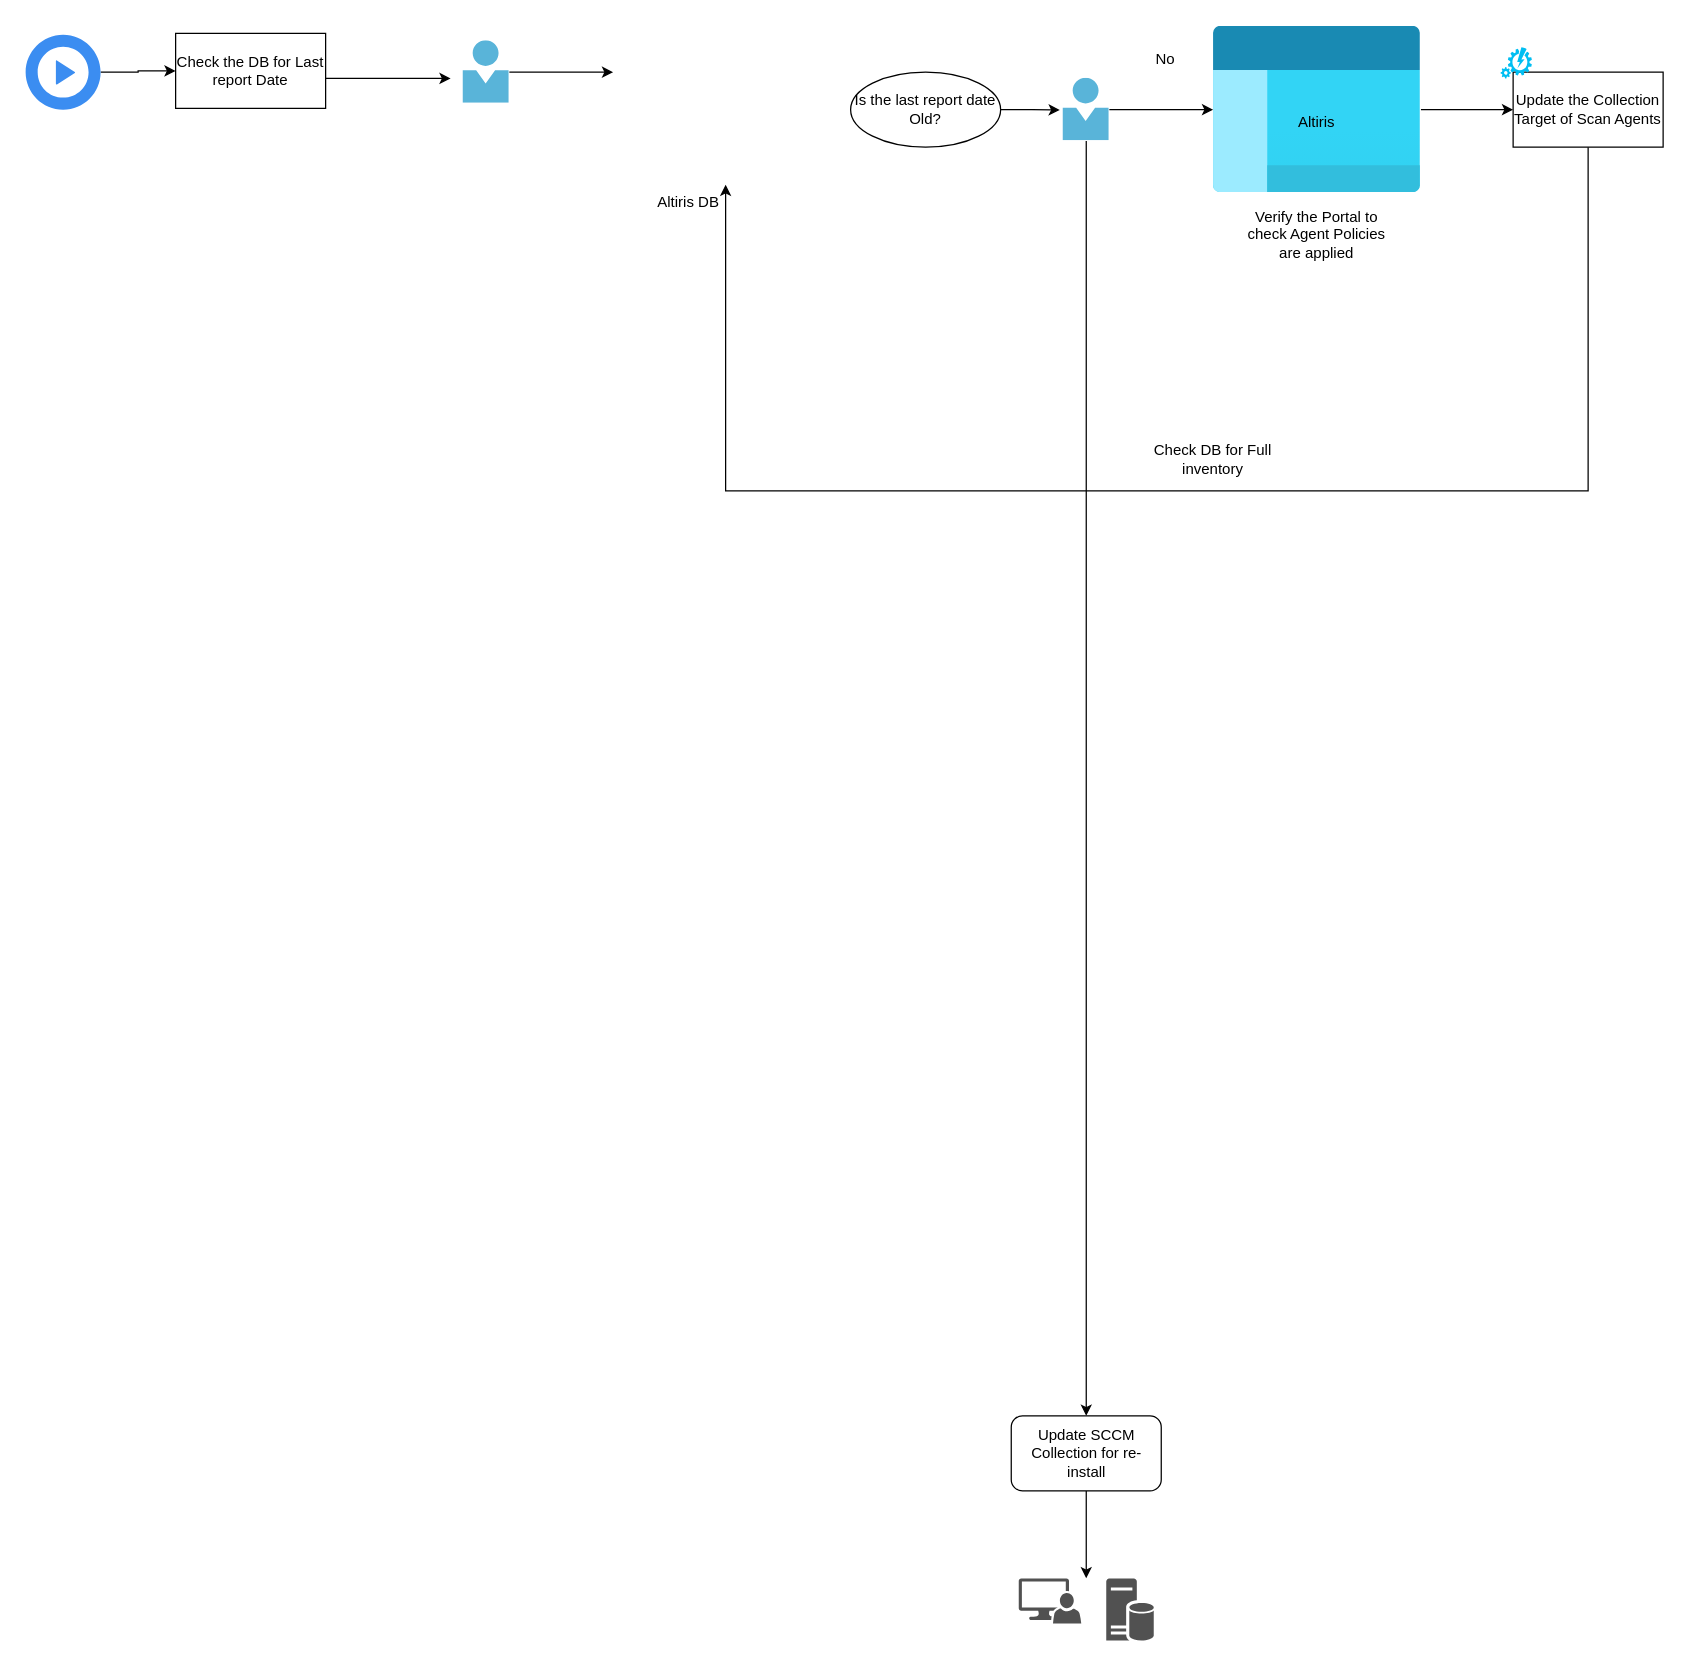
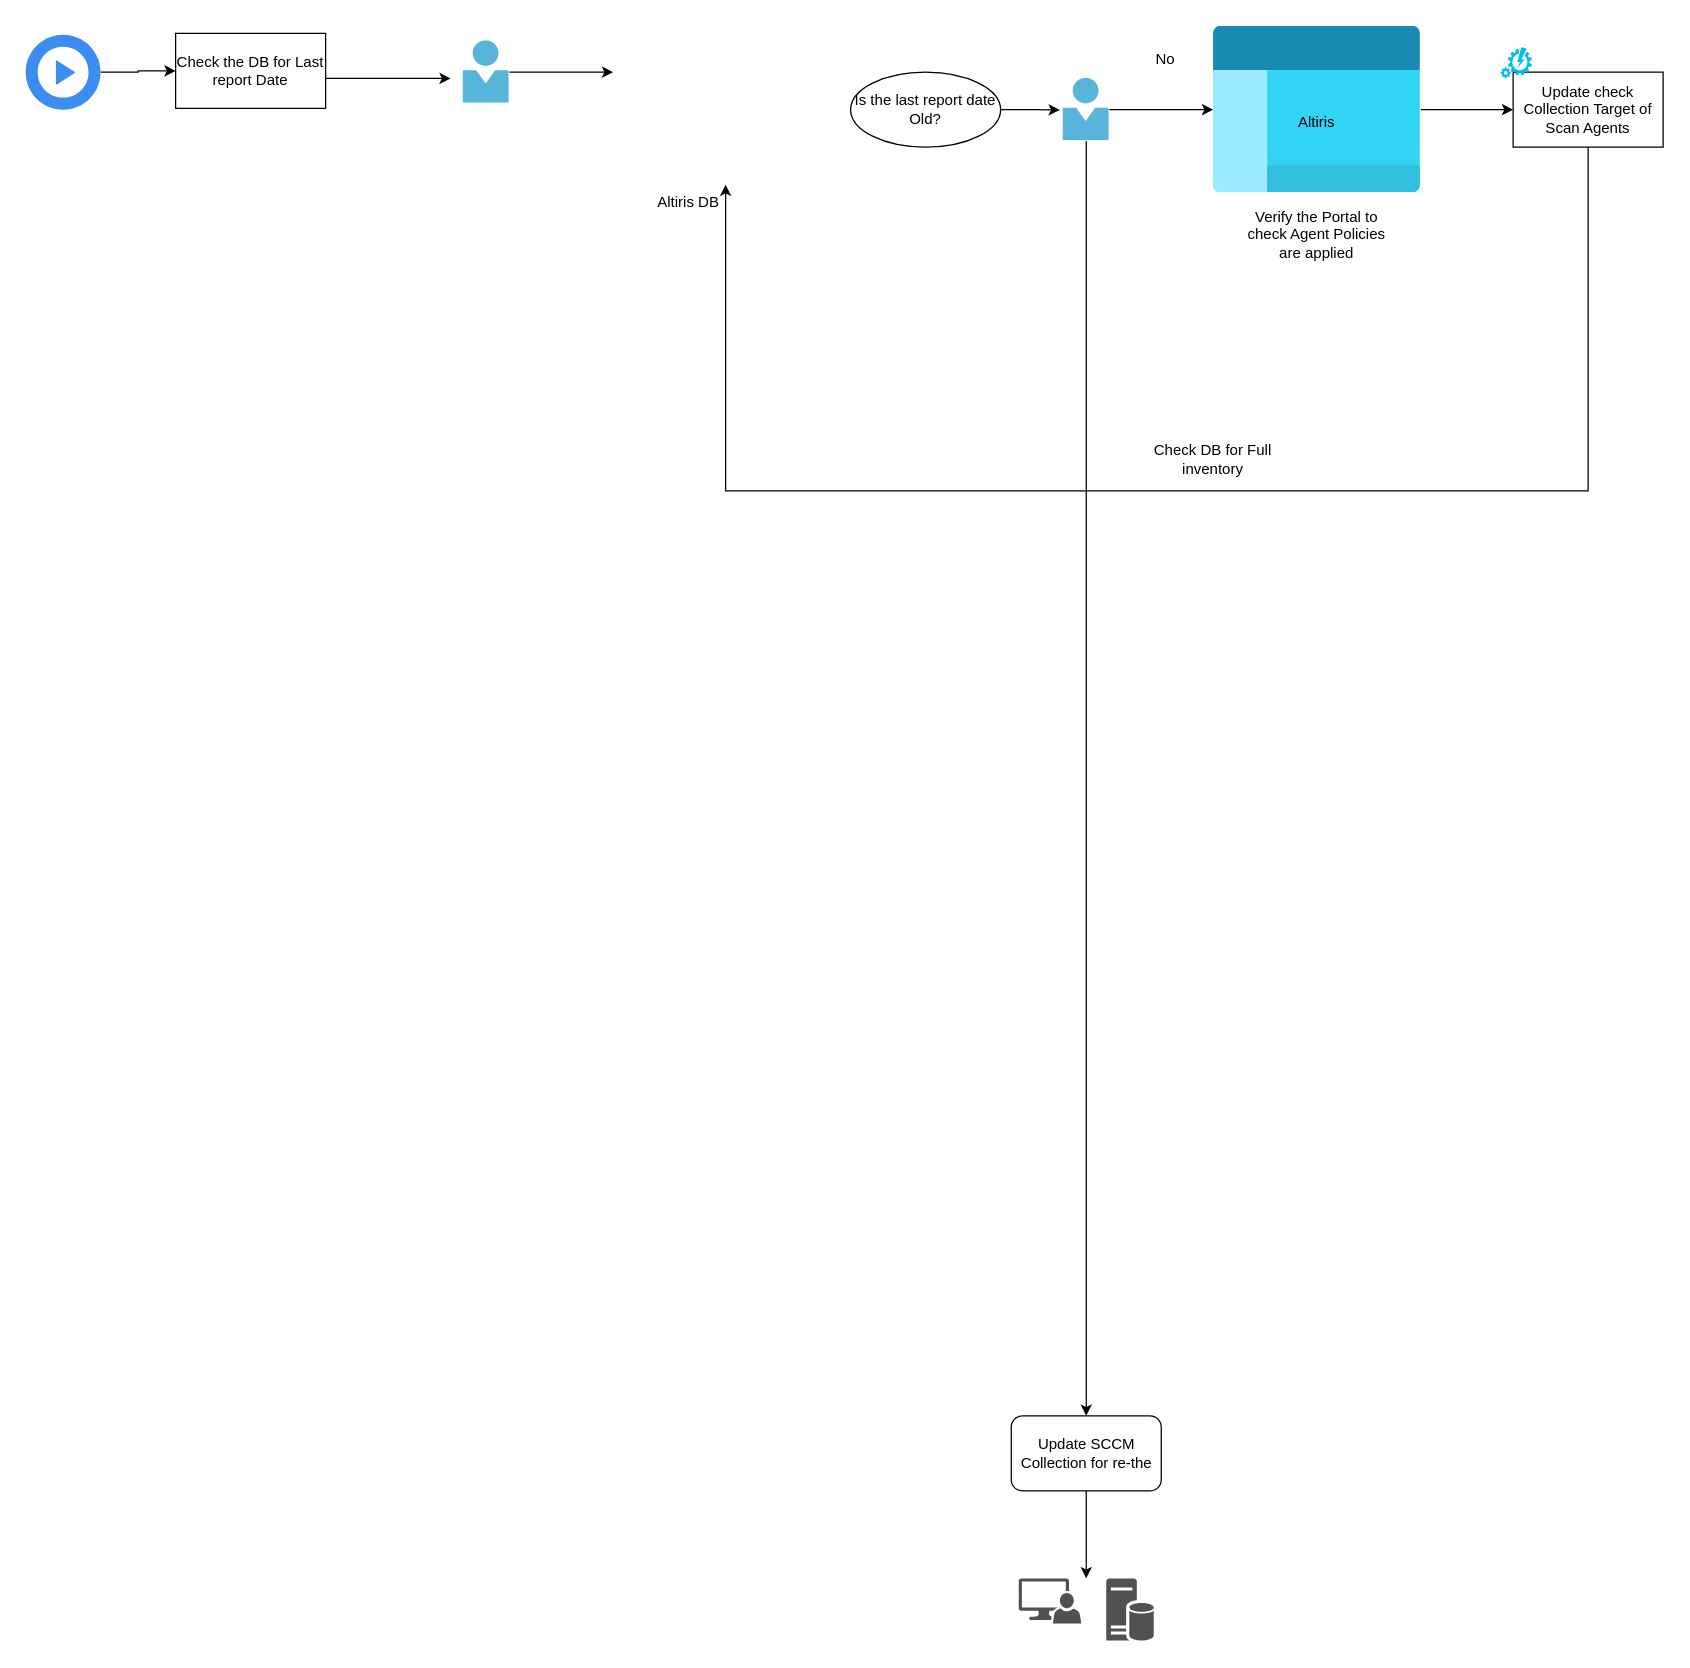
  <mxCell id="0" />
  <mxCell id="1" parent="0" />
  <mxCell id="2" style="edgeStyle=orthogonalEdgeStyle;rounded=0;orthogonalLoop=1;jettySize=auto;html=1;entryX=0;entryY=0.5;entryDx=0;entryDy=0;" edge="1" parent="1" source="3" target="6"><mxGeometry relative="1" as="geometry" /></mxCell>
  <mxCell id="3" value="" style="sketch=0;html=1;aspect=fixed;strokeColor=none;shadow=0;align=center;verticalAlign=top;fillColor=#3B8DF1;shape=mxgraph.gcp2.play_start" vertex="1" parent="1"><mxGeometry x="20" y="27" width="60" height="60" as="geometry" /></mxCell>
  <mxCell id="4" value="Altiris DB" style="shape=image;html=1;verticalAlign=top;verticalLabelPosition=bottom;labelBackgroundColor=#ffffff;imageAspect=0;aspect=fixed;image=https://cdn0.iconfinder.com/data/icons/octicons/1024/repo-128.png" vertex="1" parent="1"><mxGeometry x="490" y="27" width="120" height="120" as="geometry" /></mxCell>
  <mxCell id="5" style="edgeStyle=orthogonalEdgeStyle;rounded=0;orthogonalLoop=1;jettySize=auto;html=1;" edge="1" parent="1" source="6"><mxGeometry relative="1" as="geometry"><mxPoint x="360" y="62" as="targetPoint" /><Array as="points"><mxPoint x="290" y="62" /><mxPoint x="290" y="62" /></Array></mxGeometry></mxCell>
  <mxCell id="6" value="Check the DB for Last report Date" style="rounded=0;whiteSpace=wrap;html=1;" vertex="1" parent="1"><mxGeometry x="140" y="26" width="120" height="60" as="geometry" /></mxCell>
  <mxCell id="7" style="edgeStyle=orthogonalEdgeStyle;rounded=0;orthogonalLoop=1;jettySize=auto;html=1;entryX=0;entryY=0.25;entryDx=0;entryDy=0;" edge="1" parent="1" source="8" target="4"><mxGeometry relative="1" as="geometry" /></mxCell>
  <mxCell id="8" value="" style="sketch=0;aspect=fixed;html=1;points=[];align=center;image;fontSize=12;image=img/lib/mscae/Person.svg;" vertex="1" parent="1"><mxGeometry x="370" y="32" width="37" height="50" as="geometry" /></mxCell>
  <mxCell id="9" style="edgeStyle=orthogonalEdgeStyle;rounded=0;orthogonalLoop=1;jettySize=auto;html=1;entryX=-0.072;entryY=0.507;entryDx=0;entryDy=0;entryPerimeter=0;" edge="1" parent="1" source="10" target="13"><mxGeometry relative="1" as="geometry" /></mxCell>
  <mxCell id="10" value="Is the last report date Old?" style="ellipse;whiteSpace=wrap;html=1;" vertex="1" parent="1"><mxGeometry x="680" y="57" width="120" height="60" as="geometry" /></mxCell>
  <mxCell id="11" style="edgeStyle=orthogonalEdgeStyle;rounded=0;orthogonalLoop=1;jettySize=auto;html=1;" edge="1" parent="1" source="13" target="15"><mxGeometry relative="1" as="geometry" /></mxCell>
  <mxCell id="12" style="edgeStyle=orthogonalEdgeStyle;rounded=0;orthogonalLoop=1;jettySize=auto;html=1;" edge="1" parent="1" source="13" target="23"><mxGeometry relative="1" as="geometry" /></mxCell>
  <mxCell id="13" value="" style="sketch=0;aspect=fixed;html=1;points=[];align=center;image;fontSize=12;image=img/lib/mscae/Person.svg;" vertex="1" parent="1"><mxGeometry x="850" y="62" width="37" height="50" as="geometry" /></mxCell>
  <mxCell id="14" style="edgeStyle=orthogonalEdgeStyle;rounded=0;orthogonalLoop=1;jettySize=auto;html=1;entryX=0;entryY=0.5;entryDx=0;entryDy=0;" edge="1" parent="1" source="15" target="19"><mxGeometry relative="1" as="geometry" /></mxCell>
  <mxCell id="15" value="" style="aspect=fixed;html=1;points=[];align=center;image;fontSize=12;image=img/lib/azure2/general/Management_Portal.svg;" vertex="1" parent="1"><mxGeometry x="970.01" y="20.5" width="166.25" height="133" as="geometry" /></mxCell>
  <mxCell id="16" value="Verify the Portal to check Agent Policies are applied" style="text;html=1;strokeColor=none;fillColor=none;align=center;verticalAlign=middle;whiteSpace=wrap;rounded=0;" vertex="1" parent="1"><mxGeometry x="988.13" y="172" width="130" height="30" as="geometry" /></mxCell>
  <mxCell id="17" value="Altiris" style="text;html=1;strokeColor=none;fillColor=none;align=center;verticalAlign=middle;whiteSpace=wrap;rounded=0;" vertex="1" parent="1"><mxGeometry x="1023" y="82" width="60" height="30" as="geometry" /></mxCell>
  <mxCell id="18" style="edgeStyle=orthogonalEdgeStyle;rounded=0;orthogonalLoop=1;jettySize=auto;html=1;entryX=0.75;entryY=1;entryDx=0;entryDy=0;" edge="1" parent="1" source="19" target="4"><mxGeometry relative="1" as="geometry"><Array as="points"><mxPoint x="1270" y="392" /><mxPoint x="580" y="392" /></Array></mxGeometry></mxCell>
- <mxCell id="19" value="Update the Collection Target of Scan Agents" style="rounded=0;whiteSpace=wrap;html=1;" vertex="1" parent="1"><mxGeometry x="1210" y="57" width="120" height="60" as="geometry" /></mxCell>
+ <mxCell id="19" value="Update check Collection Target of Scan Agents" style="rounded=0;whiteSpace=wrap;html=1;" vertex="1" parent="1"><mxGeometry x="1210" y="57" width="120" height="60" as="geometry" /></mxCell>
  <mxCell id="20" value="No" style="text;html=1;strokeColor=none;fillColor=none;align=center;verticalAlign=middle;whiteSpace=wrap;rounded=0;" vertex="1" parent="1"><mxGeometry x="902" y="32" width="60" height="30" as="geometry" /></mxCell>
  <mxCell id="21" value="" style="verticalLabelPosition=bottom;html=1;verticalAlign=top;align=center;strokeColor=none;fillColor=#00BEF2;shape=mxgraph.azure.automation;pointerEvents=1;" vertex="1" parent="1"><mxGeometry x="1200" y="37" width="25" height="25" as="geometry" /></mxCell>
  <mxCell id="22" style="edgeStyle=orthogonalEdgeStyle;rounded=0;orthogonalLoop=1;jettySize=auto;html=1;" edge="1" parent="1" source="23"><mxGeometry relative="1" as="geometry"><mxPoint x="868.5" y="1262" as="targetPoint" /></mxGeometry></mxCell>
- <mxCell id="23" value="Update SCCM Collection for re-install" style="rounded=1;whiteSpace=wrap;html=1;" vertex="1" parent="1"><mxGeometry x="808.5" y="1132" width="120" height="60" as="geometry" /></mxCell>
+ <mxCell id="23" value="Update SCCM Collection for re-the" style="rounded=1;whiteSpace=wrap;html=1;" vertex="1" parent="1"><mxGeometry x="808.5" y="1132" width="120" height="60" as="geometry" /></mxCell>
  <mxCell id="24" value="" style="group" vertex="1" connectable="0" parent="1"><mxGeometry x="814.5" y="1262" width="108" height="50" as="geometry" /></mxCell>
  <mxCell id="25" value="" style="sketch=0;pointerEvents=1;shadow=0;dashed=0;html=1;strokeColor=none;labelPosition=center;verticalLabelPosition=bottom;verticalAlign=top;align=center;fillColor=#515151;shape=mxgraph.mscae.system_center.admin_console" vertex="1" parent="24"><mxGeometry width="50" height="36" as="geometry" /></mxCell>
  <mxCell id="26" value="" style="sketch=0;pointerEvents=1;shadow=0;dashed=0;html=1;strokeColor=none;labelPosition=center;verticalLabelPosition=bottom;verticalAlign=top;align=center;fillColor=#515151;shape=mxgraph.mscae.enterprise.database_server" vertex="1" parent="24"><mxGeometry x="70" width="38" height="50" as="geometry" /></mxCell>
  <mxCell id="27" value="Check DB for Full inventory" style="text;html=1;strokeColor=none;fillColor=none;align=center;verticalAlign=middle;whiteSpace=wrap;rounded=0;" vertex="1" parent="1"><mxGeometry x="910" y="352" width="120" height="30" as="geometry" /></mxCell>
